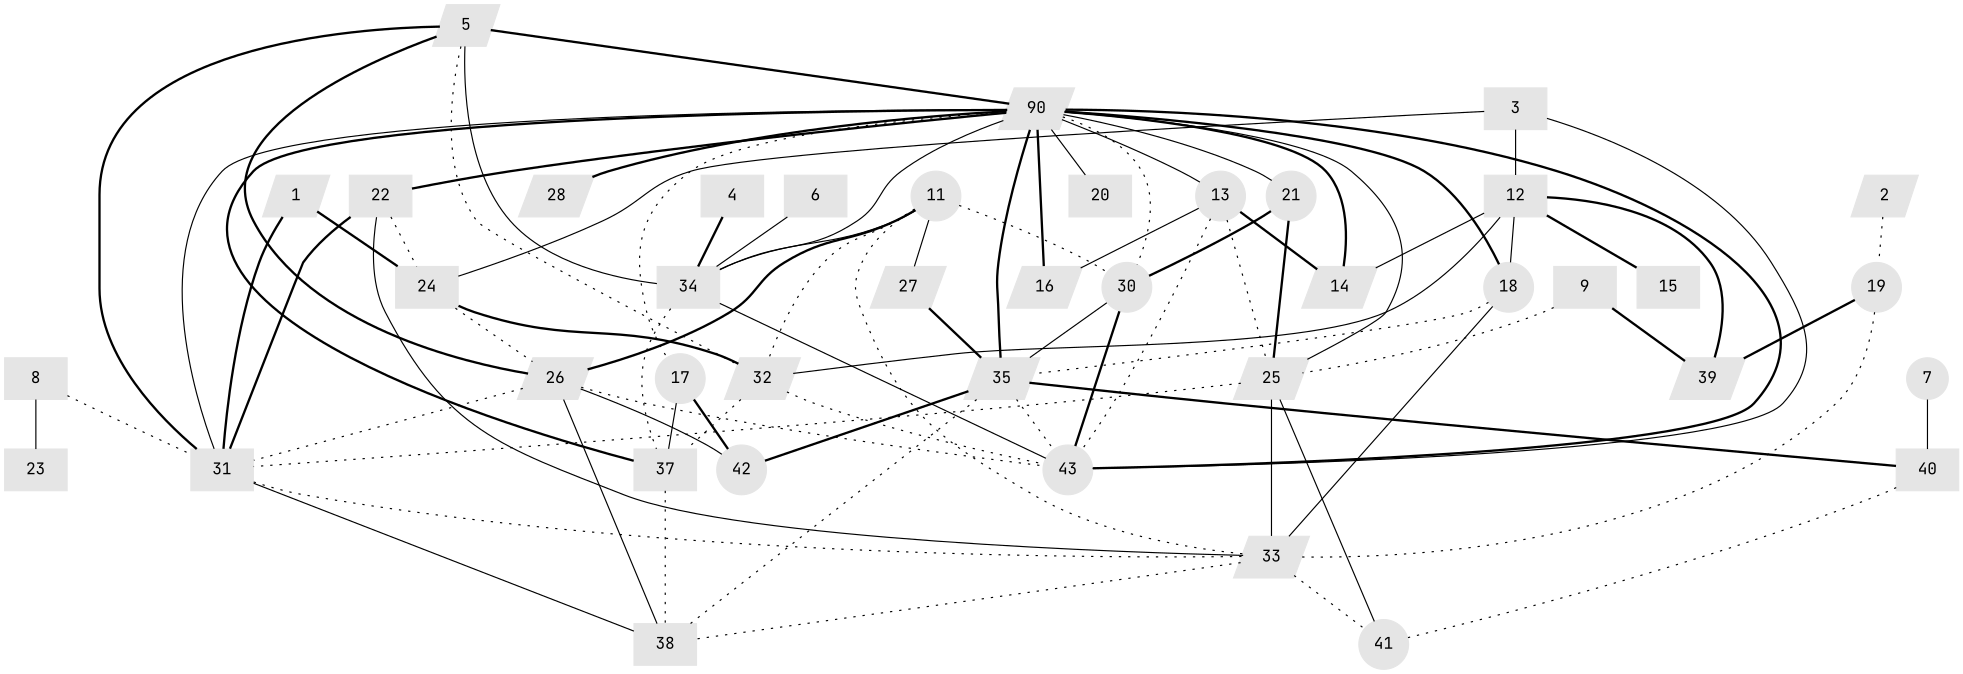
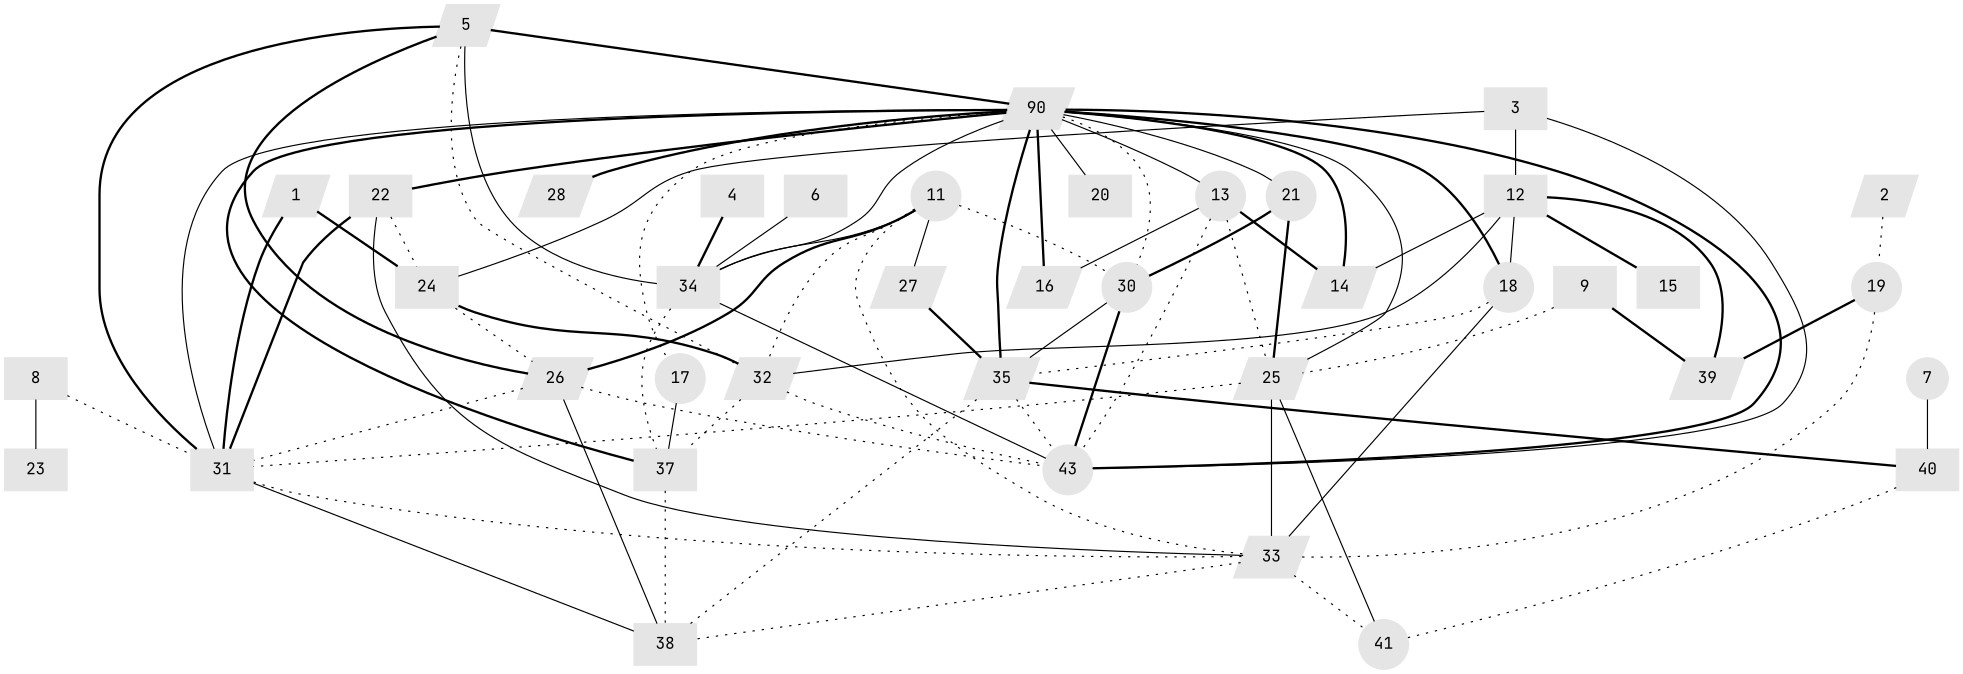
  graph {
    fontname="JetBrains Mono"
    node [color=gray90 fontname="JetBrains Mono" shape=box style=filled]
    edge [fontname="JetBrains Mono" style=bold weight=1.0]
    1 [shape=parallelogram]
    24
    31
    26 [shape=parallelogram]
    32 [shape=parallelogram]
    33 [shape=parallelogram]
    38
    2 [shape=parallelogram]
    19 [shape=circle]
    39 [shape=parallelogram]
    3
    12
    43 [shape=circle]
    14 [shape=parallelogram]
    18 [shape=circle]
    15
    4
    34
    37
    5 [shape=parallelogram]
    n21 [label=90 shape=parallelogram]
    25 [shape=parallelogram]
    13 [shape=circle]
    16 [shape=parallelogram]
    17 [shape=circle]
    20
    21 [shape=circle]
    22
    28 [shape=parallelogram]
    30 [shape=circle]
    35 [shape=parallelogram]
-   42 [shape=circle]
    6
    7 [shape=circle]
    40
    41 [shape=circle]
    8
    23
    9
    11 [shape=circle]
    27 [shape=parallelogram]
    1 -- 24
    1 -- 31 [weight=2.0]
    24 -- 26 [style=dotted]
    24 -- 32
    31 -- 33 [style=dotted]
    31 -- 38 [style=solid]
    26 -- 31 [style=dotted]
    26 -- 38 [style=solid]
    26 -- 43 [style=dotted]
-   26 -- 42 [style=solid]
    32 -- 43 [style=dotted weight=2.0]
    32 -- 37 [style=dotted]
    33 -- 38 [style=dotted weight=2.0]
    33 -- 41 [style=dotted]
    2 -- 19 [style=dotted]
    19 -- 33 [style=dotted weight=2.0]
    19 -- 39
    3 -- 24 [style=solid]
    3 -- 12 [style=solid]
    3 -- 43 [style=solid]
    12 -- 32 [style=solid]
    12 -- 39
    12 -- 14 [style=solid]
    12 -- 18 [style=solid]
    12 -- 15
    18 -- 33 [style=solid]
    18 -- 35 [style=dotted]
    4 -- 34
    34 -- 43 [style=solid]
    34 -- 37 [style=dotted]
    37 -- 38 [style=dotted weight=2.0]
    5 -- 31
    5 -- 26
    5 -- 32 [style=dotted]
    5 -- 34 [style=solid]
    5 -- n21 [weight=2.0]
    n21 -- 31 [style=solid]
    n21 -- 43 [weight=2.0]
    n21 -- 14
    n21 -- 18
    n21 -- 34 [style=solid]
    n21 -- 37
    n21 -- 25 [style=solid]
    n21 -- 13 [style=solid]
    n21 -- 16
    n21 -- 17 [style=dotted]
    n21 -- 20 [style=solid]
    n21 -- 21 [style=solid]
    n21 -- 22
    n21 -- 28
    n21 -- 30 [style=dotted]
    n21 -- 35
    25 -- 31 [style=dotted]
    25 -- 33 [style=solid weight=2.0]
    25 -- 41 [style=solid]
    13 -- 43 [style=dotted]
    13 -- 14
    13 -- 25 [style=dotted]
    13 -- 16 [style=solid]
    17 -- 37 [style=solid]
-   17 -- 42
    21 -- 25 [weight=2.0]
    21 -- 30
    22 -- 24 [style=dotted]
    22 -- 31
    22 -- 33 [style=solid]
    30 -- 43
    30 -- 35 [style=solid]
    35 -- 38 [style=dotted]
    35 -- 43 [style=dotted]
-   35 -- 42
    35 -- 40
    6 -- 34 [style=solid]
    7 -- 40 [style=solid]
    40 -- 41 [style=dotted]
    8 -- 31 [style=dotted]
    8 -- 23 [style=solid]
    9 -- 39
    9 -- 25 [style=dotted]
    11 -- 26
    11 -- 32 [style=dotted]
    11 -- 33 [style=dotted]
    11 -- 34 [style=solid]
    11 -- 30 [style=dotted]
    11 -- 27 [style=solid]
    27 -- 35
  }
